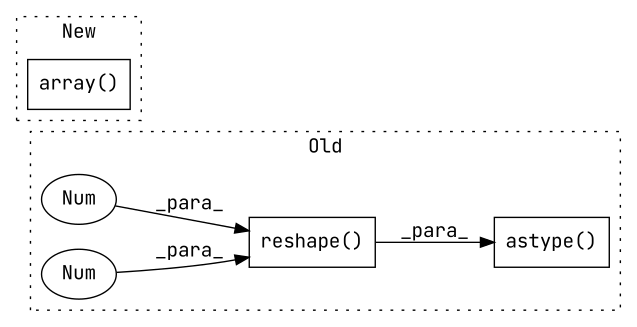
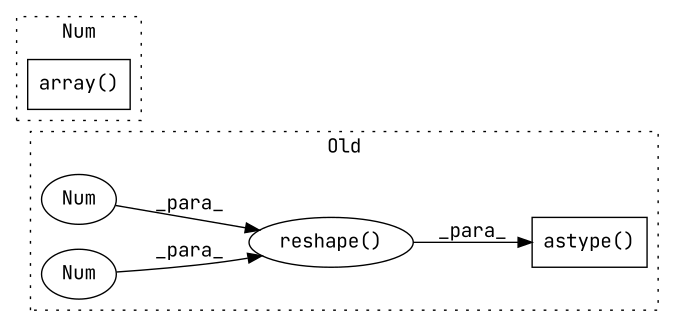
  digraph {
    fontname="JetBrains Mono"
    rankdir=LR
    node [a=75 fontname="JetBrains Mono" shape=box]
    edge [fontname="JetBrains Mono"]
-   n1 [l="21,1" label="reshape()" s="3517,3543"]
+   n1 [l="21,1" label="reshape()" s="3517,3543" shape=ellipse]
    n2 [a=76 l=1 label=Num s=3542 shape=ellipse]
    n3 [a=76 l=2 label=Num s=3538 shape=ellipse]
    n4 [l="52,1" label="astype()" s="3509,3567"]
    n5 [l="9,15" label="array()" s="5006,5039"]
    subgraph cluster_1 {
      label=Old
      style=dotted
      n1
      n2
      n3
      n4
    }
    subgraph cluster_2 {
-     label=New
+     label=Num
      style=dotted
      n5
    }
    n1 -> n4 [label=_para_]
    n2 -> n1 [label=_para_]
    n3 -> n1 [label=_para_]
  }
